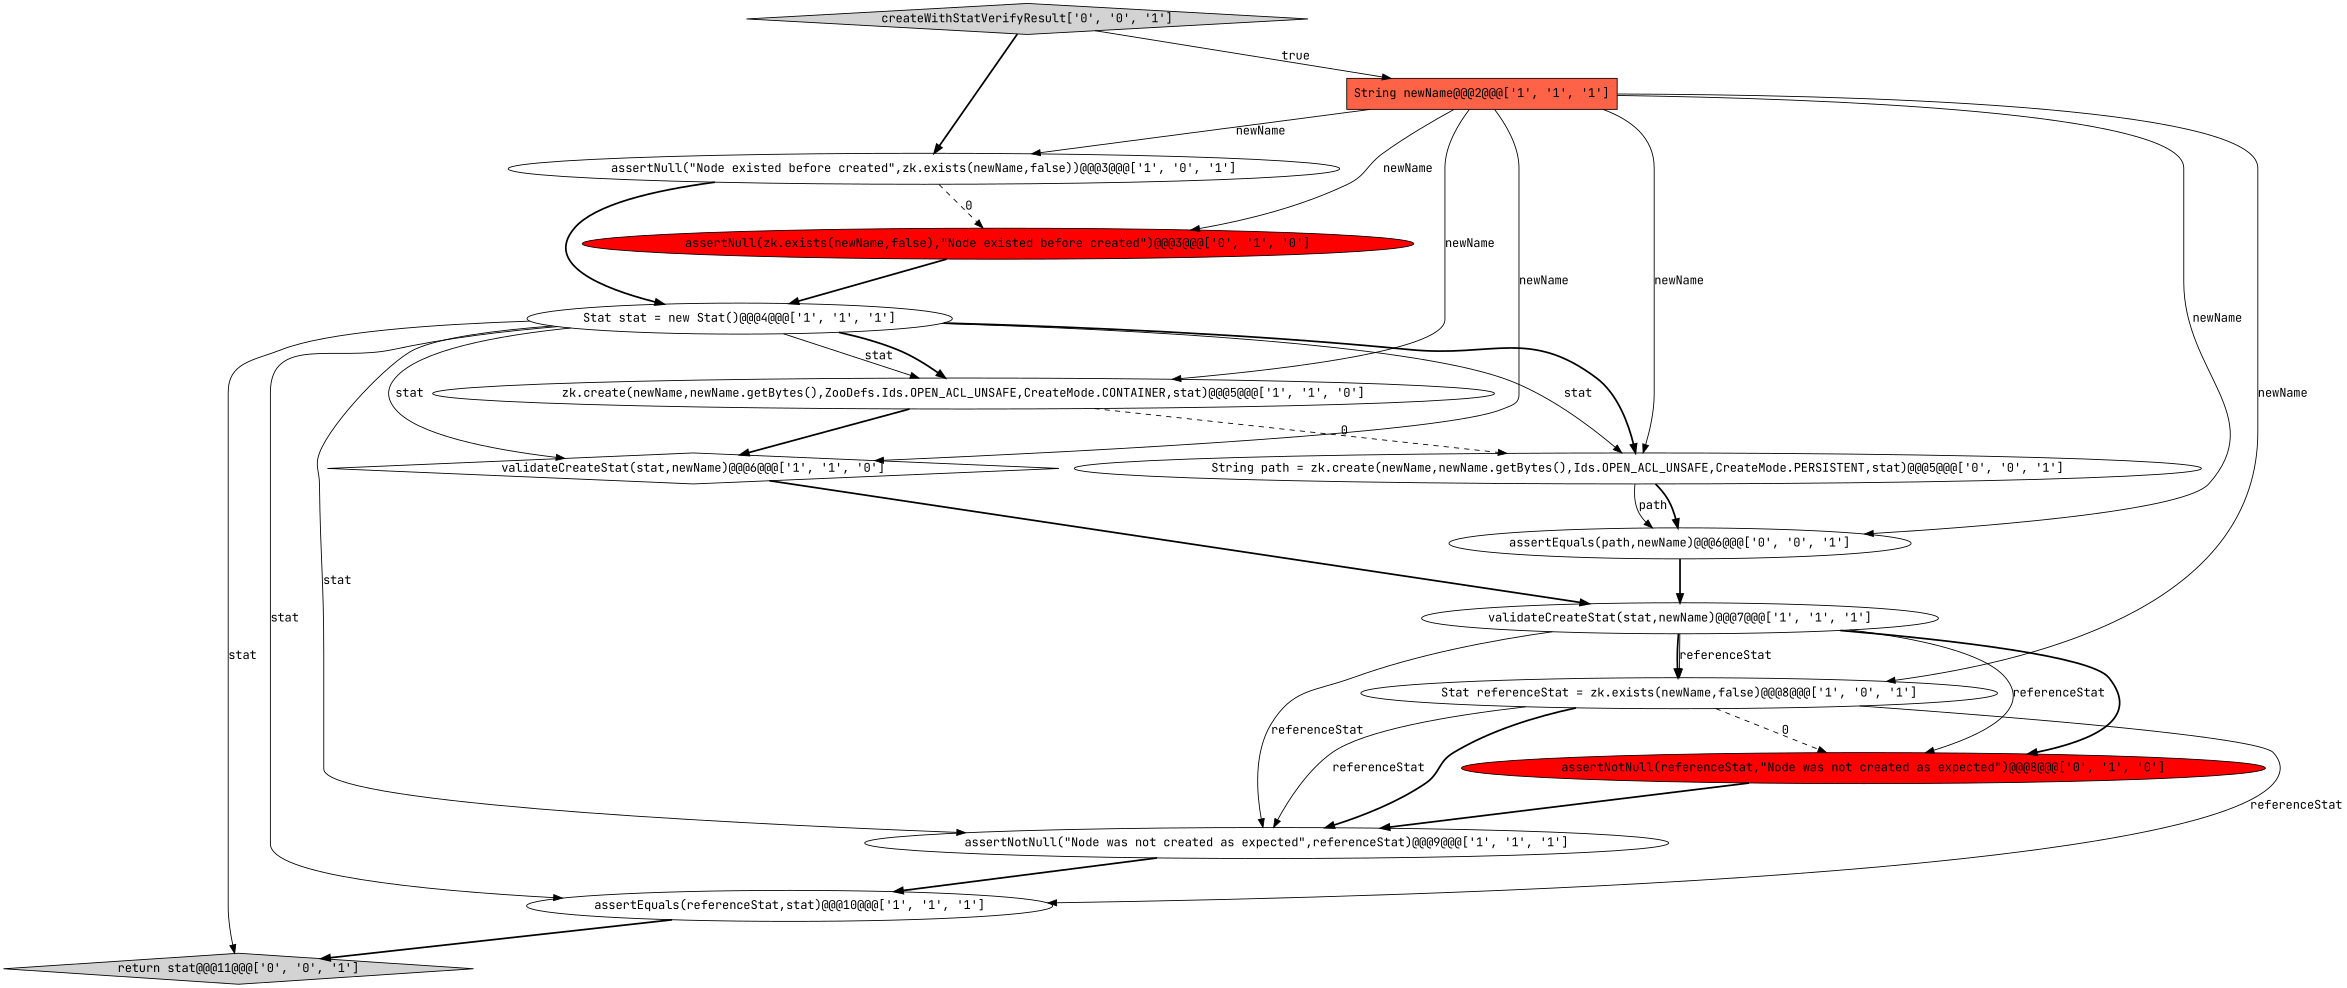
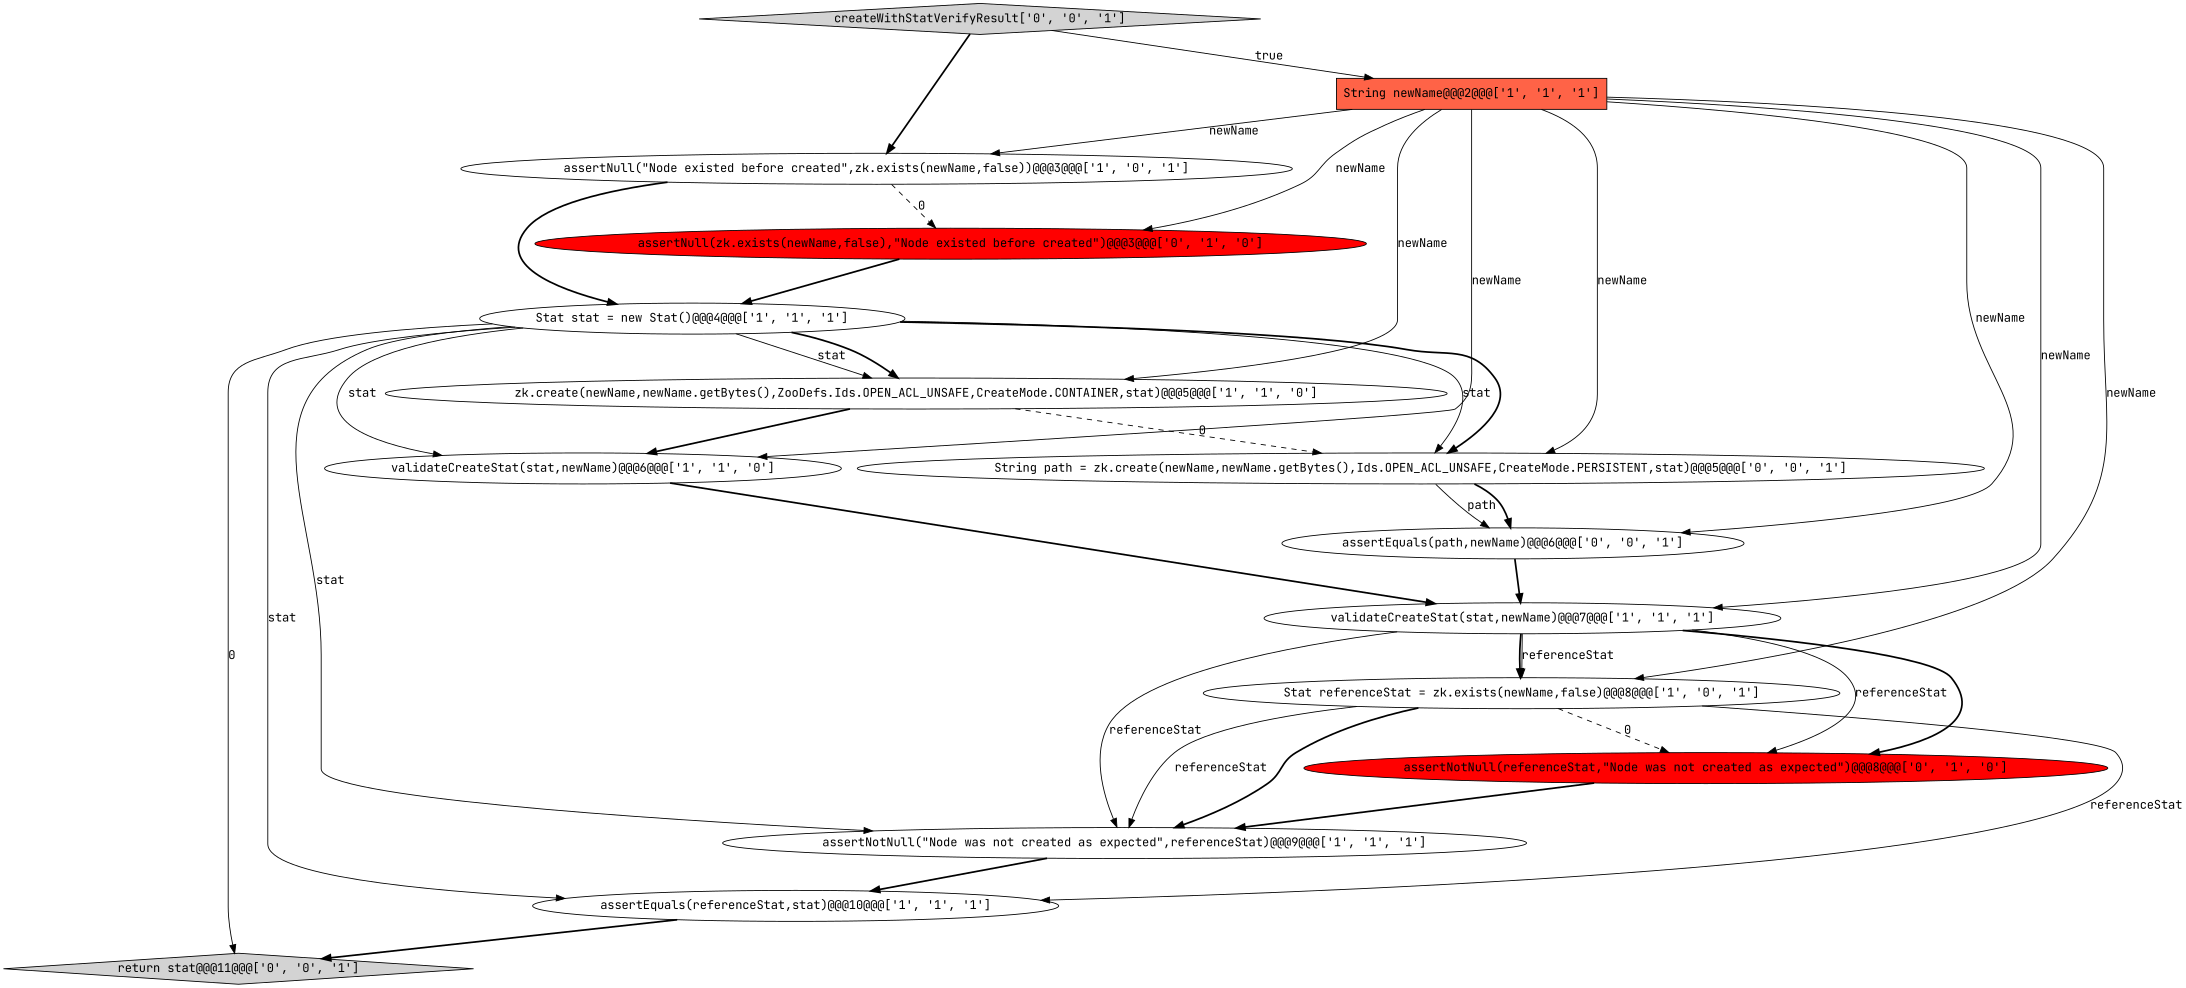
  digraph {
    fontname="JetBrains Mono"
    node [fillcolor=white fontname="JetBrains Mono" shape=ellipse style=filled]
    edge [fontname="JetBrains Mono" style=solid]
    n1 [label="assertNull(\"Node existed before created\",zk.exists(newName,false))@@@3@@@['1', '0', '1']"]
    n2 [fillcolor=red label="assertNull(zk.exists(newName,false),\"Node existed before created\")@@@3@@@['0', '1', '0']"]
    n3 [label="Stat stat = new Stat()@@@4@@@['1', '1', '1']"]
-   n4 [label="validateCreateStat(stat,newName)@@@6@@@['1', '1', '0']" shape=diamond]
+   n4 [label="validateCreateStat(stat,newName)@@@6@@@['1', '1', '0']"]
    n5 [label="assertNotNull(\"Node was not created as expected\",referenceStat)@@@9@@@['1', '1', '1']"]
    n6 [label="assertEquals(referenceStat,stat)@@@10@@@['1', '1', '1']"]
    n7 [label="String path = zk.create(newName,newName.getBytes(),Ids.OPEN_ACL_UNSAFE,CreateMode.PERSISTENT,stat)@@@5@@@['0', '0', '1']"]
    n8 [fillcolor=lightgray label="return stat@@@11@@@['0', '0', '1']" shape=diamond]
    n9 [label="zk.create(newName,newName.getBytes(),ZooDefs.Ids.OPEN_ACL_UNSAFE,CreateMode.CONTAINER,stat)@@@5@@@['1', '1', '0']"]
    n10 [label="validateCreateStat(stat,newName)@@@7@@@['1', '1', '1']"]
    n11 [label="Stat referenceStat = zk.exists(newName,false)@@@8@@@['1', '0', '1']"]
    n12 [fillcolor=red label="assertNotNull(referenceStat,\"Node was not created as expected\")@@@8@@@['0', '1', '0']"]
    n13 [label="assertEquals(path,newName)@@@6@@@['0', '0', '1']"]
    n14 [fillcolor=tomato label="String newName@@@2@@@['1', '1', '1']" shape=box]
    n15 [fillcolor=lightgray label="createWithStatVerifyResult['0', '0', '1']" shape=diamond]
    n1 -> n2 [label=0 style=dashed]
    n1 -> n3 [style=bold]
    n2 -> n3 [style=bold]
    n3 -> n4 [label=stat]
    n3 -> n5 [label=stat]
    n3 -> n6 [label=stat]
    n3 -> n7 [label=stat]
    n3 -> n7 [style=bold]
-   n3 -> n8 [label=stat]
+   n3 -> n8 [label=0]
    n3 -> n9 [label=stat]
    n3 -> n9 [style=bold]
    n4 -> n10 [style=bold]
    n5 -> n6 [style=bold]
    n6 -> n8 [style=bold]
    n7 -> n13 [label=path]
    n7 -> n13 [style=bold]
    n9 -> n4 [style=bold]
    n9 -> n7 [label=0 style=dashed]
    n10 -> n5 [label=referenceStat]
    n10 -> n11 [style=bold]
    n10 -> n11 [label=referenceStat]
    n10 -> n12 [label=referenceStat]
    n10 -> n12 [style=bold]
    n11 -> n5 [label=referenceStat]
    n11 -> n5 [style=bold]
    n11 -> n6 [label=referenceStat]
    n11 -> n12 [label=0 style=dashed]
    n12 -> n5 [style=bold]
    n13 -> n10 [style=bold]
    n14 -> n1 [label=newName]
    n14 -> n2 [label=newName]
    n14 -> n4 [label=newName]
    n14 -> n7 [label=newName]
    n14 -> n9 [label=newName]
+   n14 -> n10 [label=newName]
    n14 -> n11 [label=newName]
    n14 -> n13 [label=newName]
    n15 -> n1 [style=bold]
    n15 -> n14 [label=true]
  }
